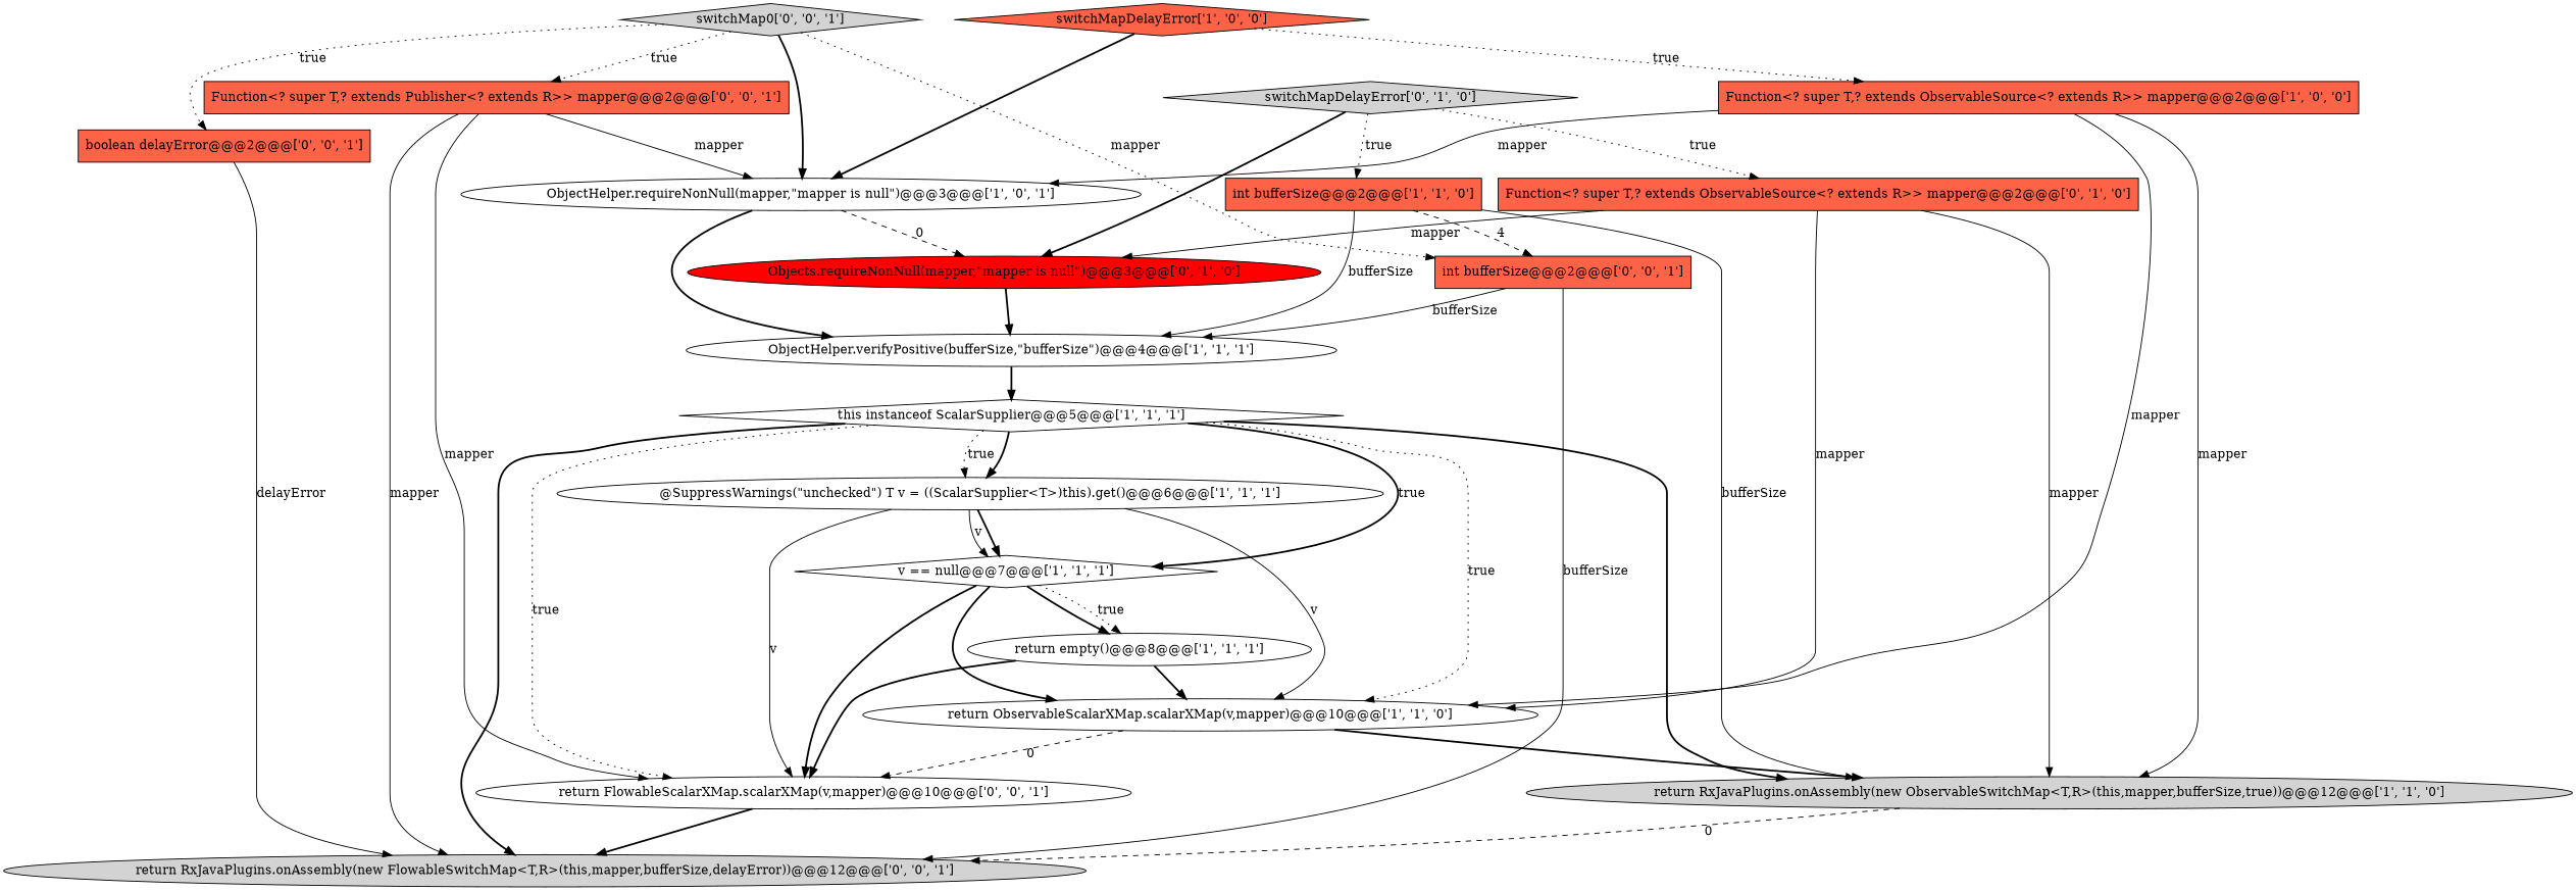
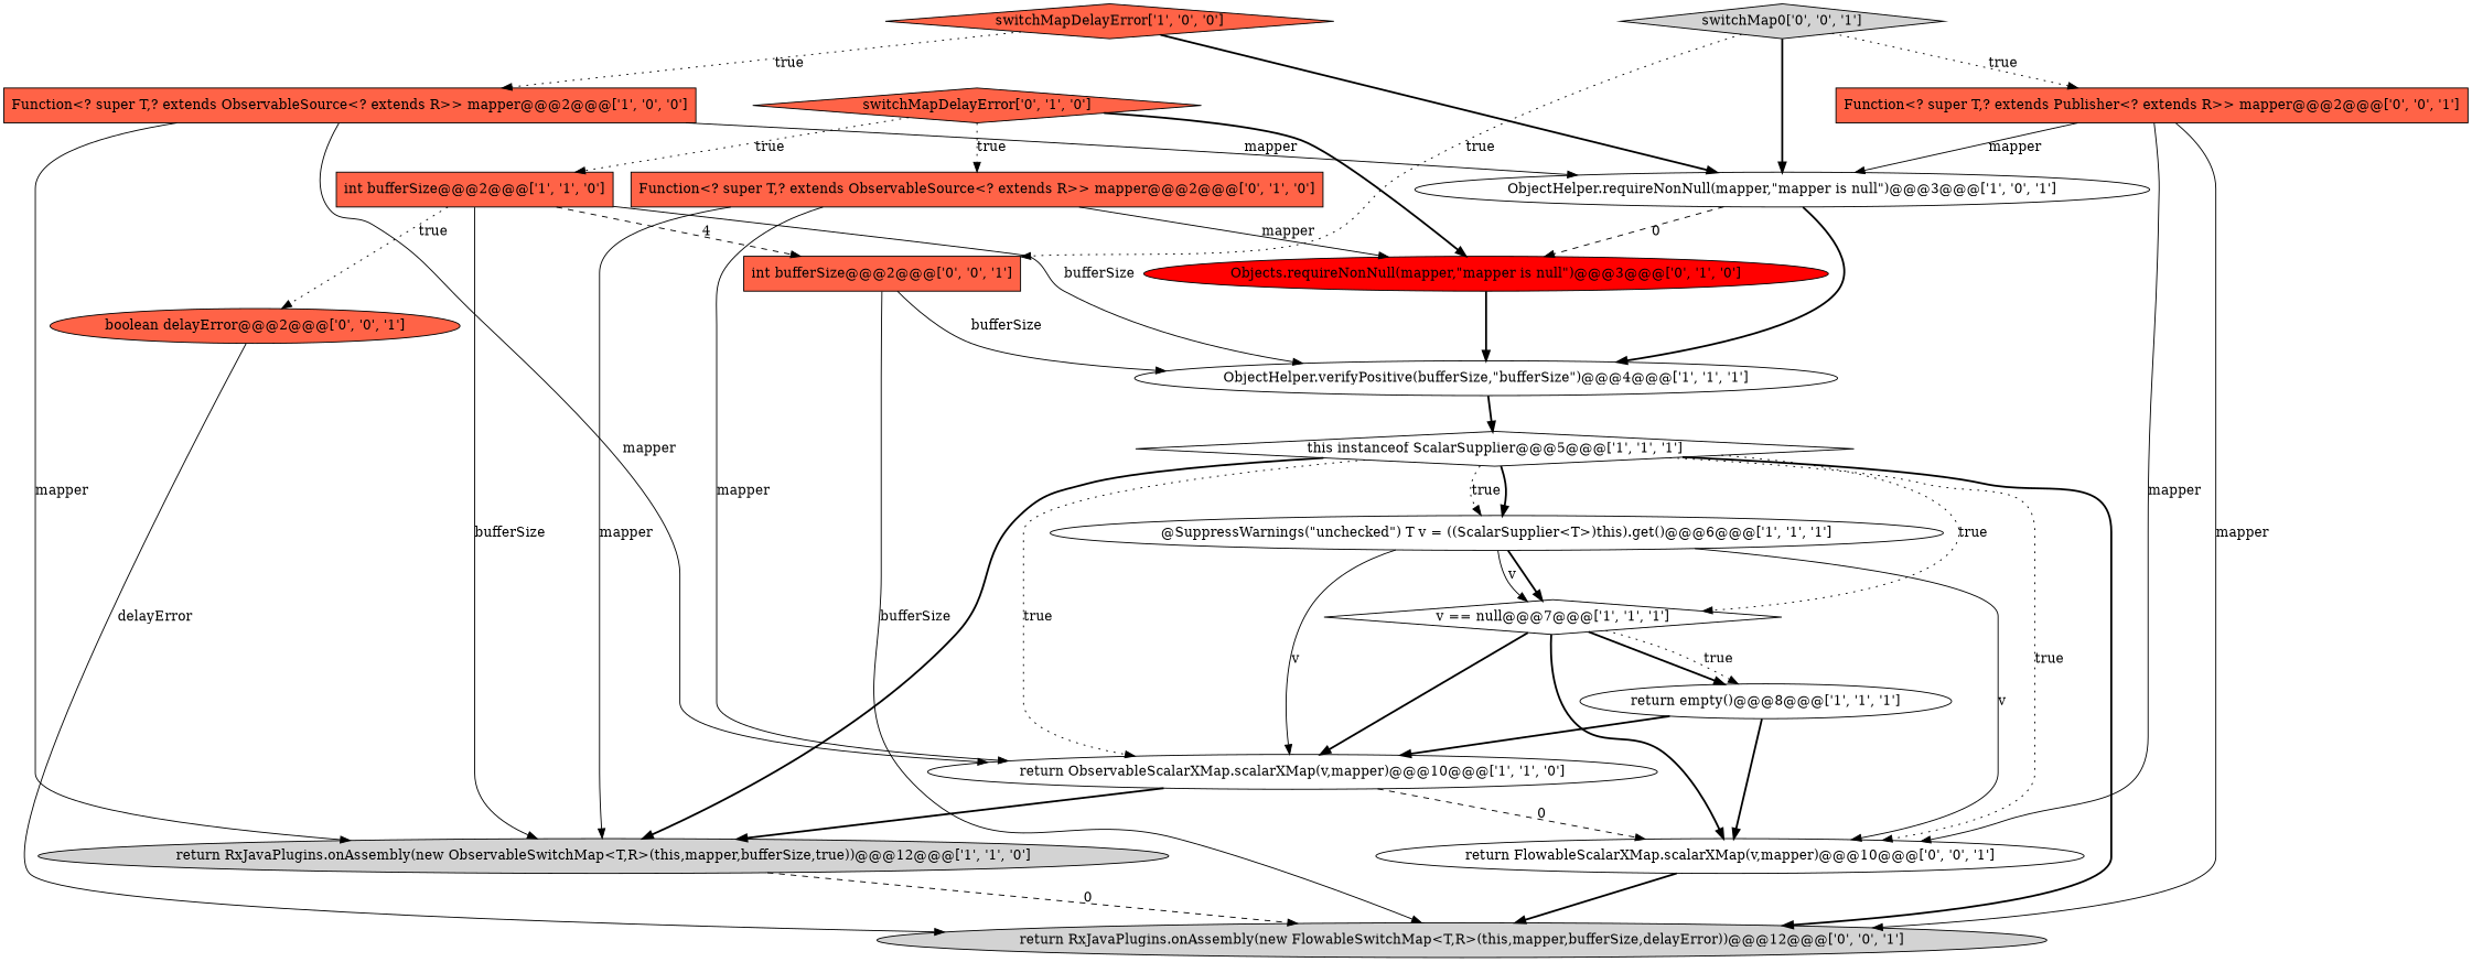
  digraph {
    node [fillcolor=white shape=ellipse style=filled]
    edge [style=solid]
    n1 [fillcolor=tomato label="int bufferSize@@@2@@@['1', '1', '0']" shape=box]
    n2 [fillcolor=lightgray label="return RxJavaPlugins.onAssembly(new ObservableSwitchMap<T,R>(this,mapper,bufferSize,true))@@@12@@@['1', '1', '0']"]
    n3 [label="ObjectHelper.verifyPositive(bufferSize,\"bufferSize\")@@@4@@@['1', '1', '1']"]
    n4 [fillcolor=tomato label="int bufferSize@@@2@@@['0', '0', '1']" shape=box]
    n5 [fillcolor=lightgray label="return RxJavaPlugins.onAssembly(new FlowableSwitchMap<T,R>(this,mapper,bufferSize,delayError))@@@12@@@['0', '0', '1']"]
    n6 [label="this instanceof ScalarSupplier@@@5@@@['1', '1', '1']" shape=diamond]
    n7 [fillcolor=lightgray label="switchMap0['0', '0', '1']" shape=diamond]
    n8 [fillcolor=tomato label="Function<? super T,? extends Publisher<? extends R>> mapper@@@2@@@['0', '0', '1']" shape=box]
    n9 [label="ObjectHelper.requireNonNull(mapper,\"mapper is null\")@@@3@@@['1', '0', '1']"]
-   n10 [fillcolor=tomato label="boolean delayError@@@2@@@['0', '0', '1']" shape=box]
+   n10 [fillcolor=tomato label="boolean delayError@@@2@@@['0', '0', '1']"]
    n11 [label="return FlowableScalarXMap.scalarXMap(v,mapper)@@@10@@@['0', '0', '1']"]
    n12 [fillcolor=red label="Objects.requireNonNull(mapper,\"mapper is null\")@@@3@@@['0', '1', '0']"]
    n13 [fillcolor=tomato label="switchMapDelayError['1', '0', '0']" shape=diamond]
    n14 [fillcolor=tomato label="Function<? super T,? extends ObservableSource<? extends R>> mapper@@@2@@@['1', '0', '0']" shape=box]
    n15 [label="return ObservableScalarXMap.scalarXMap(v,mapper)@@@10@@@['1', '1', '0']"]
    n16 [label="return empty()@@@8@@@['1', '1', '1']"]
-   n17 [fillcolor=lightgray label="switchMapDelayError['0', '1', '0']" shape=diamond]
+   n17 [fillcolor=tomato label="switchMapDelayError['0', '1', '0']" shape=diamond]
    n18 [fillcolor=tomato label="Function<? super T,? extends ObservableSource<? extends R>> mapper@@@2@@@['0', '1', '0']" shape=box]
    n19 [label="v == null@@@7@@@['1', '1', '1']" shape=diamond]
    n20 [label="@SuppressWarnings(\"unchecked\") T v = ((ScalarSupplier<T>)this).get()@@@6@@@['1', '1', '1']"]
    n1 -> n2 [label=bufferSize]
    n1 -> n3 [label=bufferSize]
    n1 -> n4 [label=4 style=dashed]
    n2 -> n5 [label=0 style=dashed]
    n3 -> n6 [style=bold]
    n4 -> n3 [label=bufferSize]
    n4 -> n5 [label=bufferSize]
    n6 -> n2 [style=bold]
    n6 -> n5 [style=bold]
    n6 -> n11 [label=true style=dotted]
    n6 -> n15 [label=true style=dotted]
-   n6 -> n19 [label=true style=bold]
+   n6 -> n19 [label=true style=dotted]
    n6 -> n20 [style=bold]
    n6 -> n20 [label=true style=dotted]
-   n7 -> n4 [label=mapper style=dotted]
+   n7 -> n4 [label=true style=dotted]
    n7 -> n8 [label=true style=dotted]
    n7 -> n9 [style=bold]
-   n7 -> n10 [label=true style=dotted]
+   n1 -> n10 [label=true style=dotted]
    n8 -> n5 [label=mapper]
    n8 -> n9 [label=mapper]
    n8 -> n11 [label=mapper]
    n9 -> n3 [style=bold]
    n9 -> n12 [label=0 style=dashed]
    n10 -> n5 [label=delayError]
    n11 -> n5 [style=bold]
    n12 -> n3 [style=bold]
    n13 -> n9 [style=bold]
    n13 -> n14 [label=true style=dotted]
    n14 -> n2 [label=mapper]
    n14 -> n9 [label=mapper]
    n14 -> n15 [label=mapper]
    n15 -> n2 [style=bold]
    n15 -> n11 [label=0 style=dashed]
    n16 -> n11 [style=bold]
    n16 -> n15 [style=bold]
    n17 -> n1 [label=true style=dotted]
    n17 -> n12 [style=bold]
    n17 -> n18 [label=true style=dotted]
    n18 -> n2 [label=mapper]
    n18 -> n12 [label=mapper]
    n18 -> n15 [label=mapper]
    n19 -> n11 [style=bold]
    n19 -> n15 [style=bold]
    n19 -> n16 [style=bold]
    n19 -> n16 [label=true style=dotted]
    n20 -> n11 [label=v]
    n20 -> n15 [label=v]
    n20 -> n19 [style=bold]
    n20 -> n19 [label=v]
  }
